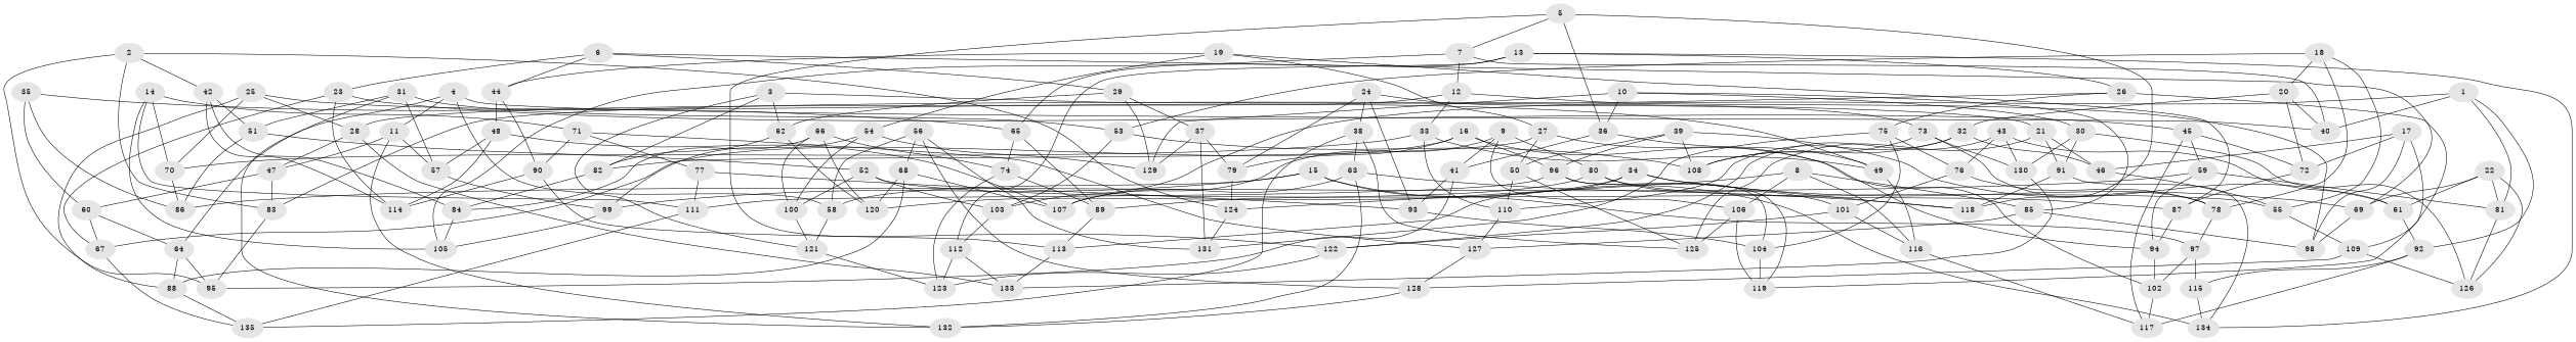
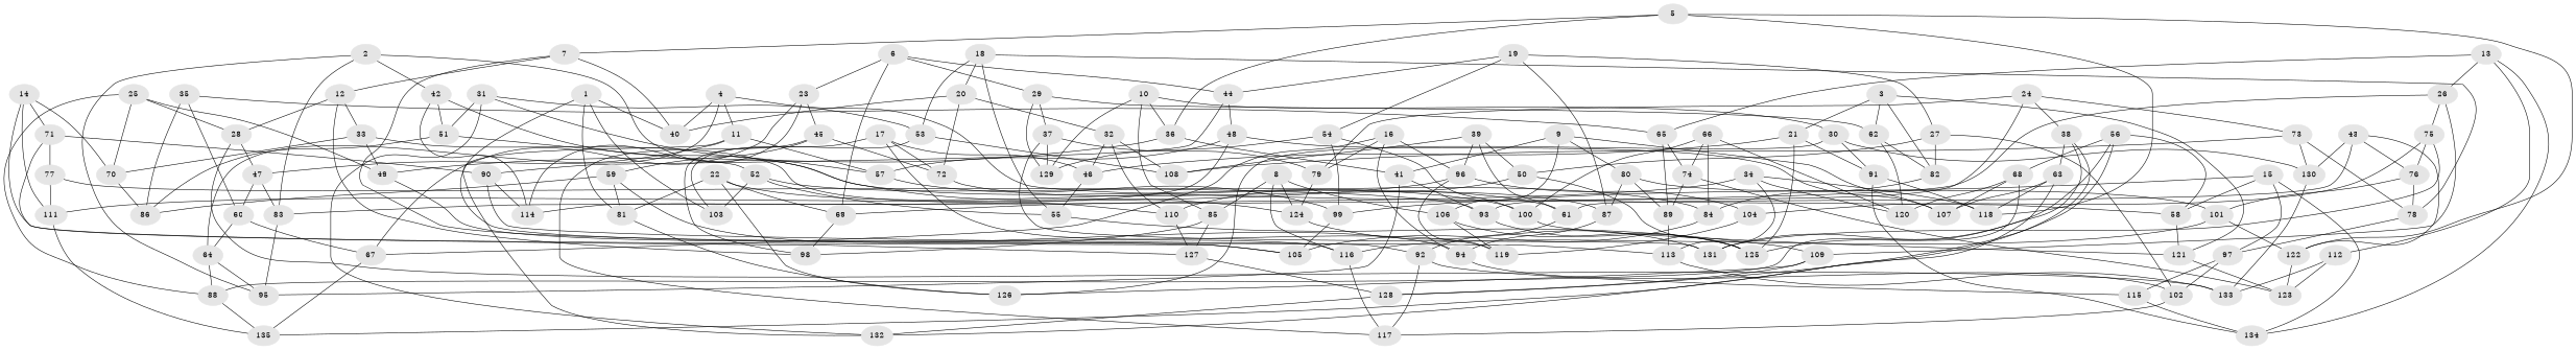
  graph {
    node [color=gray90 style=filled]
    1
    40
    81
    92
    103
    126
    115
    117
    112
    2
    42
    83
    95
    124
    114
    51
    84
    131
    3
    21
    62
    82
    121
    46
    91
    125
    120
    123
    4
    11
    58
    64
    47
    57
    132
    88
    5
    7
    36
    118
    122
    12
    105
    41
    49
    6
    23
    29
    44
    69
    67
    45
    129
    37
    48
    90
    98
    28
    33
    8
    85
    106
    116
    127
    119
    9
    80
    107
    93
    87
    89
    101
    10
    30
    130
    60
    99
    133
    70
    110
    13
    26
    65
    134
    75
    109
    74
    14
    71
    111
    86
    77
    135
    15
    97
    102
    16
    79
    94
    96
    104
    17
    72
    55
    18
    20
    53
    78
    32
    108
    19
    27
    54
    50
    100
    22
    61
    59
    24
    38
    73
    63
    25
    76
    128
    31
    52
    34
    113
    35
    39
    43
    56
    68
    66
    1 -- 40
    1 -- 81
    1 -- 92
    1 -- 103
    81 -- 126
    92 -- 115
    92 -- 117
-   103 -- 112
    115 -- 134
    112 -- 123
    112 -- 133
    2 -- 42
    2 -- 83
    2 -- 95
    2 -- 124
    42 -- 114
    42 -- 51
    42 -- 84
    83 -- 95
    124 -- 131
    51 -- 86
    51 -- 52
    84 -- 105
    3 -- 21
    3 -- 62
    3 -- 82
    3 -- 121
    21 -- 46
    21 -- 91
    21 -- 125
    62 -- 82
    62 -- 120
    82 -- 84
    121 -- 123
    46 -- 55
    91 -- 118
    91 -- 134
    4 -- 40
    4 -- 11
    4 -- 58
    4 -- 64
    11 -- 47
    11 -- 57
    11 -- 132
    58 -- 121
    64 -- 95
    64 -- 88
    47 -- 83
    47 -- 60
    57 -- 99
    88 -- 135
    5 -- 7
    5 -- 36
    5 -- 118
    5 -- 122
    7 -- 40
    7 -- 12
    7 -- 105
    36 -- 41
    36 -- 49
    122 -- 123
    12 -- 98
    12 -- 28
    12 -- 33
    41 -- 95
    41 -- 93
    49 -- 116
    6 -- 23
    6 -- 29
    6 -- 44
    6 -- 69
    23 -- 114
    23 -- 67
    23 -- 45
    29 -- 62
    29 -- 129
    29 -- 37
    44 -- 48
    44 -- 90
    69 -- 98
    67 -- 135
    45 -- 117
    45 -- 72
    45 -- 59
    37 -- 131
    37 -- 129
    37 -- 79
    48 -- 114
    48 -- 57
    48 -- 107
    90 -- 114
    90 -- 113
    28 -- 47
    28 -- 133
    33 -- 49
    33 -- 70
    33 -- 110
    8 -- 124
    8 -- 85
    8 -- 106
    8 -- 116
    85 -- 98
    85 -- 127
    106 -- 125
    106 -- 119
    116 -- 117
    127 -- 128
    9 -- 41
    9 -- 106
    9 -- 80
    9 -- 107
    80 -- 87
    80 -- 89
    80 -- 101
-   93 -- 104
+   93 -- 125
    87 -- 94
    89 -- 113
    101 -- 122
    101 -- 116
    10 -- 36
    10 -- 129
    10 -- 85
    10 -- 30
    30 -- 126
    30 -- 91
    30 -- 130
    130 -- 133
    60 -- 64
    60 -- 67
    99 -- 105
    70 -- 86
    110 -- 127
    13 -- 112
    13 -- 26
    13 -- 65
    13 -- 134
    26 -- 83
    26 -- 75
    26 -- 109
    65 -- 89
    65 -- 74
    75 -- 131
    75 -- 104
    75 -- 76
    109 -- 126
    109 -- 128
    74 -- 123
    74 -- 89
    14 -- 105
    14 -- 70
    14 -- 71
    14 -- 111
    71 -- 90
    71 -- 127
    71 -- 77
    111 -- 135
    77 -- 93
    77 -- 111
    15 -- 58
    15 -- 99
    15 -- 134
    15 -- 97
    97 -- 115
    97 -- 102
    102 -- 117
    16 -- 67
    16 -- 79
    16 -- 94
    16 -- 96
    79 -- 124
    94 -- 102
    96 -- 119
    96 -- 111
    96 -- 104
    104 -- 119
    17 -- 46
    17 -- 98
    17 -- 119
    17 -- 72
    72 -- 87
    55 -- 109
    18 -- 55
    18 -- 20
    18 -- 53
    18 -- 78
    20 -- 40
    20 -- 72
    20 -- 32
    53 -- 103
    53 -- 108
    78 -- 97
    32 -- 46
    32 -- 110
    32 -- 108
    19 -- 44
    19 -- 87
    19 -- 27
    19 -- 54
    27 -- 82
    27 -- 102
    27 -- 50
    54 -- 129
    54 -- 99
    54 -- 100
    50 -- 125
    50 -- 110
    100 -- 121
    22 -- 81
    22 -- 126
    22 -- 69
    22 -- 61
    61 -- 92
    59 -- 81
    59 -- 86
    59 -- 94
    24 -- 93
    24 -- 79
    24 -- 38
    24 -- 73
    38 -- 125
    38 -- 135
    38 -- 63
    73 -- 130
    73 -- 78
    73 -- 108
    63 -- 132
    63 -- 118
    63 -- 107
    25 -- 88
    25 -- 49
    25 -- 28
    25 -- 70
    76 -- 101
    76 -- 78
    128 -- 132
    31 -- 51
    31 -- 57
    31 -- 132
    31 -- 53
    52 -- 103
    52 -- 55
    52 -- 100
    34 -- 120
    34 -- 118
    34 -- 69
    34 -- 113
    113 -- 133
    35 -- 60
    35 -- 65
    35 -- 86
    39 -- 96
    39 -- 108
    39 -- 50
    39 -- 61
    43 -- 122
    43 -- 130
    43 -- 61
    43 -- 76
    56 -- 131
    56 -- 58
    56 -- 128
    56 -- 68
    68 -- 120
    68 -- 88
    68 -- 107
    66 -- 84
    66 -- 120
    66 -- 74
    66 -- 100
  }
